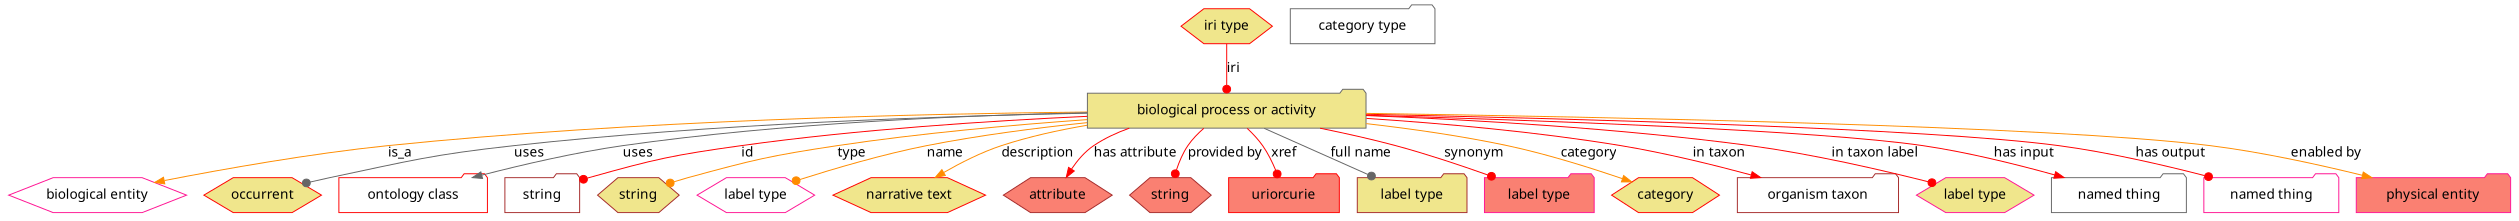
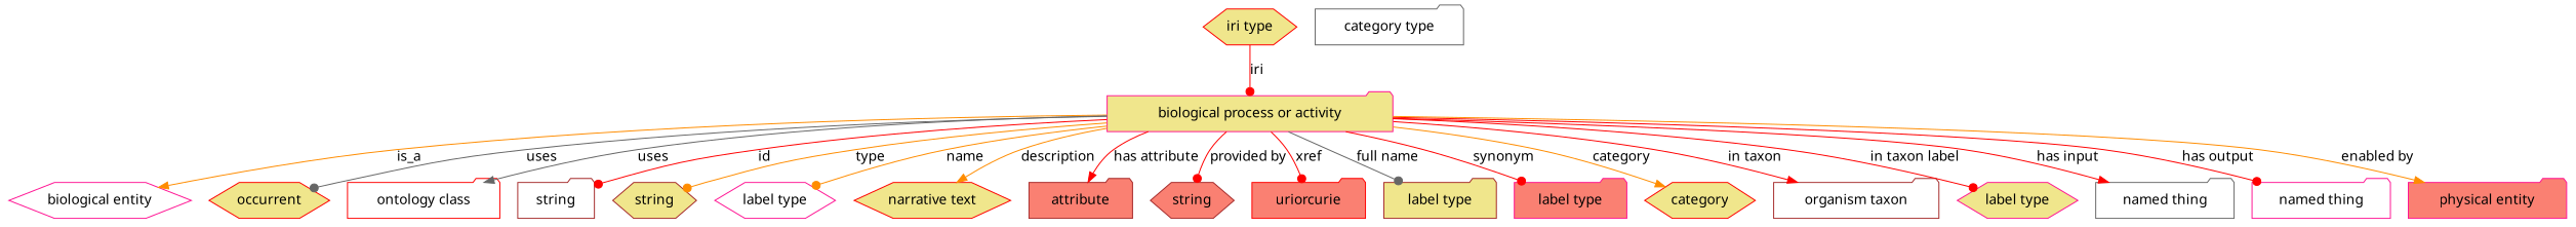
  digraph {
    fontname="Noto Sans"
    node [color=deeppink fillcolor=khaki fontname="Noto Sans" shape=folder style=filled]
    edge [arrowhead=dot color=red fontname="Noto Sans" style=solid]
-   n1 [color=gray40 height=0.5 label="biological process or activity" width=3.9899]
+   n1 [height=0.5 label="biological process or activity" width=3.9899]
    "biological entity" [fillcolor=white height=0.5 shape=hexagon width=2.3651]
    occurrent [color=red height=0.5 shape=hexagon width=1.5526]
    "ontology class" [color=red fillcolor=white height=0.5 width=2.1304]
    n5 [color=brown fillcolor=white height=0.5 label=string width=1.0652]
    n6 [color=brown height=0.5 label=string shape=hexagon width=1.0652]
    n7 [fillcolor=white height=0.5 label="label type" shape=hexagon width=1.5707]
    n8 [color=red height=0.5 label="narrative text" shape=hexagon width=2.0943]
-   n9 [color=brown fillcolor=salmon height=0.5 label=attribute shape=hexagon width=1.4443]
+   n9 [color=brown fillcolor=salmon height=0.5 label=attribute width=1.4443]
    n10 [color=brown fillcolor=salmon height=0.5 label=string shape=hexagon width=1.0652]
    n11 [color=red fillcolor=salmon height=0.5 label=uriorcurie width=1.5887]
    n12 [color=brown height=0.5 label="label type" width=1.5707]
    n13 [fillcolor=salmon height=0.5 label="label type" width=1.5707]
    category [color=red height=0.5 shape=hexagon width=1.4263]
    n15 [color=brown fillcolor=white height=0.5 label="organism taxon" width=2.3109]
    n16 [height=0.5 label="label type" shape=hexagon width=1.5707]
    n17 [color=gray40 fillcolor=white height=0.5 label="named thing" width=1.9318]
    n18 [fillcolor=white height=0.5 label="named thing" width=1.9318]
    n19 [fillcolor=salmon height=0.5 label="physical entity" width=2.2026]
    n20 [color=red height=0.5 label="iri type" shape=hexagon width=1.2277]
    n21 [color=gray40 fillcolor=white height=0.5 label="category type" width=2.0762]
    n1 -> "biological entity" [arrowhead=normal color=darkorange label=is_a style=""]
    n1 -> occurrent [color=gray40 label=uses style=""]
    n1 -> "ontology class" [arrowhead=normal color=gray40 label=uses style=""]
    n1 -> n5 [label=id]
    n1 -> n6 [color=darkorange label=type]
    n1 -> n7 [color=darkorange label=name]
    n1 -> n8 [arrowhead=normal color=darkorange label=description]
    n1 -> n9 [arrowhead=normal label="has attribute"]
    n1 -> n10 [label="provided by"]
    n1 -> n11 [label=xref]
    n1 -> n12 [color=gray40 label="full name"]
    n1 -> n13 [label=synonym]
    n1 -> category [arrowhead=normal color=darkorange label=category]
    n1 -> n15 [arrowhead=normal label="in taxon"]
    n1 -> n16 [label="in taxon label"]
    n1 -> n17 [arrowhead=normal label="has input"]
    n1 -> n18 [label="has output"]
    n1 -> n19 [arrowhead=normal color=darkorange label="enabled by"]
    n20 -> n1 [label=iri]
  }
